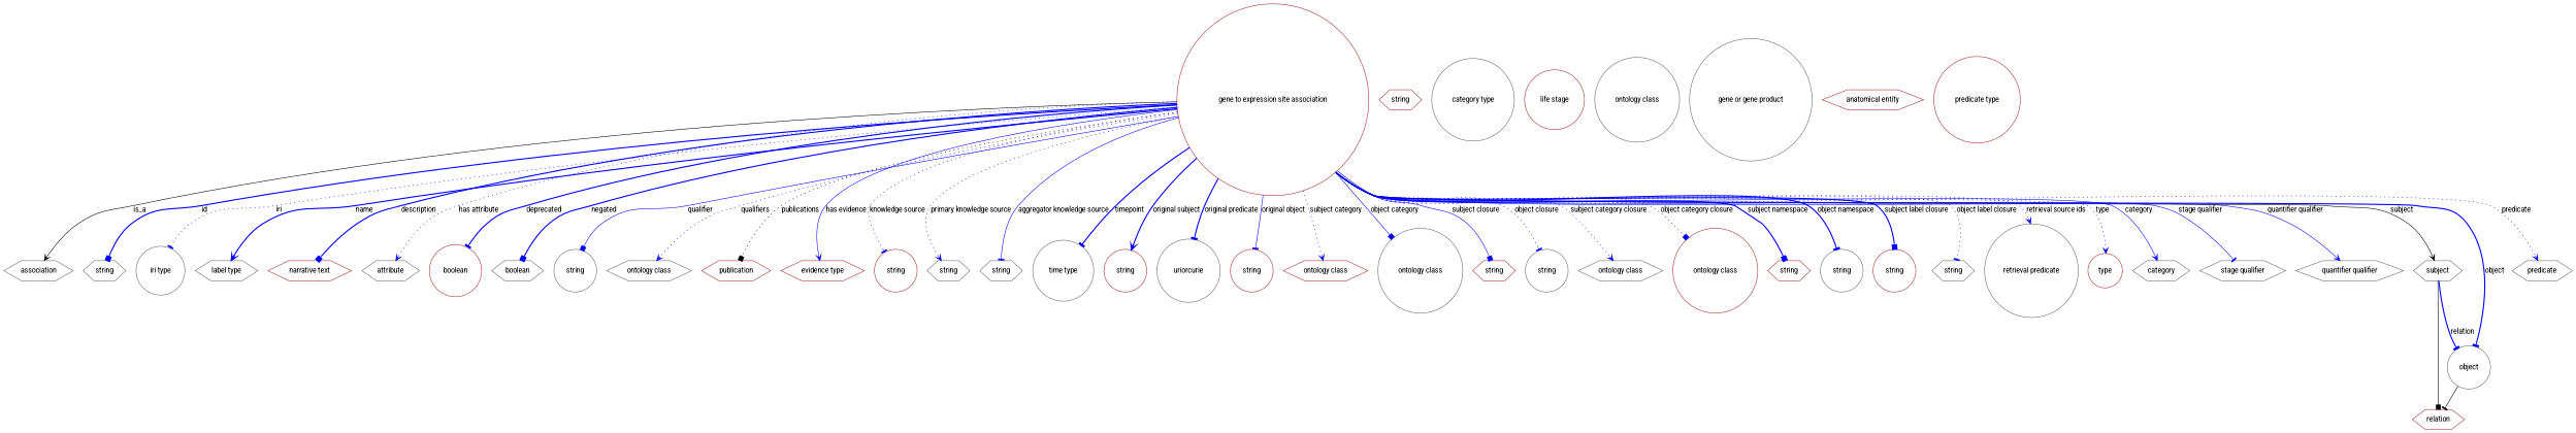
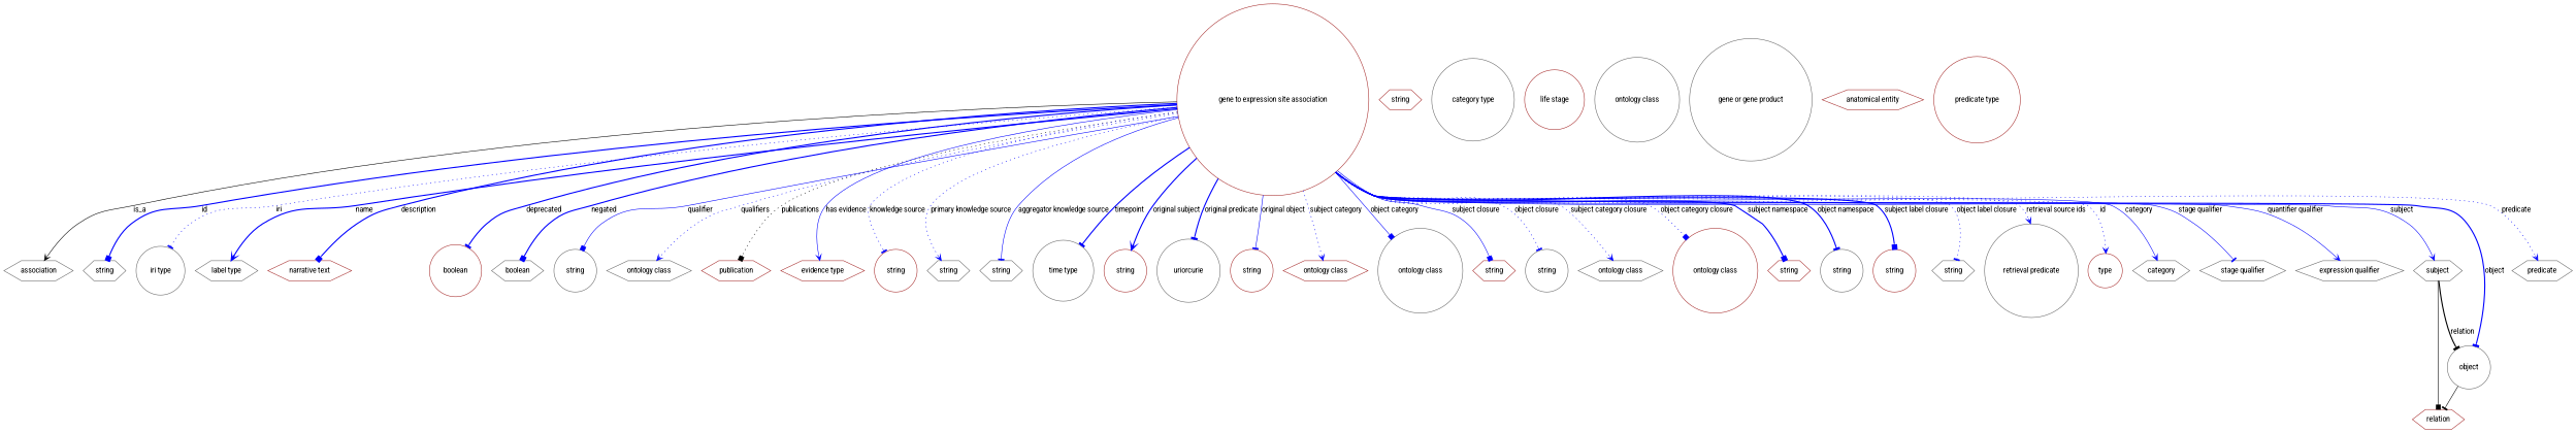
  digraph {
    fontname="Roboto Condensed"
    node [color=gray40 fontname="Roboto Condensed" shape=hexagon]
    edge [arrowhead=vee fontname="Roboto Condensed" style=dotted color=blue]
    n1 [color=brown height=0.5 label="gene to expression site association" shape=circle width=4.8024]
    association [height=0.5 width=1.7332]
    n3 [height=0.5 label=string width=1.0652]
    n4 [height=0.5 label="iri type" shape=circle width=1.2277]
    n5 [height=0.5 label="label type" width=1.5707]
    n6 [color=brown height=0.5 label="narrative text" width=2.0943]
-   n7 [height=0.5 label=attribute width=1.4443]
    n8 [color=brown height=0.5 label=boolean shape=circle width=1.2999]
    n9 [height=0.5 label=boolean width=1.2999]
    n10 [height=0.5 label=string shape=circle width=1.0652]
    n11 [height=0.5 label="ontology class" width=2.1304]
    n12 [color=brown height=0.5 label=publication width=1.7332]
    n13 [color=brown height=0.5 label="evidence type" width=2.0943]
    n14 [color=brown height=0.5 label=string shape=circle width=1.0652]
    n15 [height=0.5 label=string width=1.0652]
    n16 [height=0.5 label=string width=1.0652]
    n17 [height=0.5 label="time type" shape=circle width=1.5346]
    n18 [color=brown height=0.5 label=string shape=circle width=1.0652]
    n19 [height=0.5 label=uriorcurie shape=circle width=1.5887]
    n20 [color=brown height=0.5 label=string shape=circle width=1.0652]
    n21 [color=brown height=0.5 label="ontology class" width=2.1304]
    n22 [height=0.5 label="ontology class" shape=circle width=2.1304]
    n23 [color=brown height=0.5 label=string width=1.0652]
    n24 [height=0.5 label=string shape=circle width=1.0652]
    n25 [height=0.5 label="ontology class" width=2.1304]
    n26 [color=brown height=0.5 label="ontology class" shape=circle width=2.1304]
    n27 [color=brown height=0.5 label=string width=1.0652]
    n28 [height=0.5 label=string shape=circle width=1.0652]
    n29 [color=brown height=0.5 label=string shape=circle width=1.0652]
    n30 [height=0.5 label=string width=1.0652]
    n31 [height=0.5 label="retrieval predicate" shape=circle width=2.347]
    type [color=brown height=0.5 shape=circle width=0.86659]
    category [height=0.5 width=1.4263]
    "stage qualifier" [height=0.5 width=2.1484]
-   "quantifier qualifier" [height=0.5 width=2.7081]
+   "quantifier qualifier" [height=0.5 width=2.7081 label="expression qualifier"]
    subject [height=0.5 width=1.2277]
    object [height=0.5 shape=circle width=1.0832]
    predicate [height=0.5 width=1.5165]
    relation [color=brown height=0.5 width=1.2999]
    n40 [color=brown height=0.5 label=string width=1.0652]
    n41 [height=0.5 label="category type" shape=circle width=2.0762]
    n42 [color=brown height=0.5 label="life stage" shape=circle width=1.4985]
    n43 [height=0.5 label="ontology class" shape=circle width=2.1304]
    n44 [height=0.5 label="gene or gene product" shape=circle width=3.0692]
    n45 [color=brown height=0.5 label="anatomical entity" width=2.5456]
    n46 [color=brown height=0.5 label="predicate type" shape=circle width=2.1665]
    n1 -> association [label=is_a style=solid color=""]
    n1 -> n3 [arrowhead=box label=id style=bold]
    n1 -> n4 [arrowhead=tee label=iri]
    n1 -> n5 [label=name style=bold]
    n1 -> n6 [arrowhead=box label=description style=bold]
-   n1 -> n7 [label="has attribute"]
    n1 -> n8 [arrowhead=tee label=deprecated style=bold]
    n1 -> n9 [arrowhead=box label=negated style=bold]
    n1 -> n10 [arrowhead=box label=qualifier style=solid]
    n1 -> n11 [label=qualifiers]
    n1 -> n12 [arrowhead=box color=black label=publications]
    n1 -> n13 [label="has evidence" style=solid]
    n1 -> n14 [arrowhead=tee label="knowledge source"]
    n1 -> n15 [label="primary knowledge source"]
    n1 -> n16 [arrowhead=tee label="aggregator knowledge source" style=solid]
    n1 -> n17 [arrowhead=tee label=timepoint style=bold]
    n1 -> n18 [label="original subject" style=bold]
    n1 -> n19 [arrowhead=tee label="original predicate" style=bold]
    n1 -> n20 [arrowhead=tee label="original object" style=solid]
    n1 -> n21 [label="subject category"]
    n1 -> n22 [arrowhead=box label="object category" style=solid]
    n1 -> n23 [arrowhead=box label="subject closure" style=solid]
    n1 -> n24 [arrowhead=tee label="object closure"]
    n1 -> n25 [label="subject category closure"]
    n1 -> n26 [arrowhead=box label="object category closure"]
    n1 -> n27 [arrowhead=box label="subject namespace" style=bold]
    n1 -> n28 [arrowhead=tee label="object namespace" style=bold]
    n1 -> n29 [arrowhead=box label="subject label closure" style=bold]
    n1 -> n30 [arrowhead=tee label="object label closure"]
    n1 -> n31 [label="retrieval source ids"]
-   n1 -> type [label=type]
+   n1 -> type [label=id]
    n1 -> category [label=category style=solid]
    n1 -> "stage qualifier" [arrowhead=tee label="stage qualifier" style=solid]
    n1 -> "quantifier qualifier" [label="quantifier qualifier" style=solid]
-   n1 -> subject [color=black label=subject style=solid]
+   n1 -> subject [label=subject style=solid]
    n1 -> object [arrowhead=tee label=object style=bold]
    n1 -> predicate [label=predicate]
-   subject -> object [arrowhead=tee label=relation style=bold]
+   subject -> object [arrowhead=tee label=relation style=bold color=""]
    subject -> relation [arrowhead=box style=solid color=""]
    object -> relation [arrowhead=tee style=solid color=""]
  }
